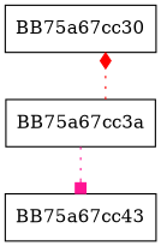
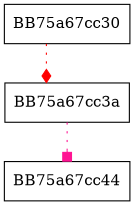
  digraph {
    splines=ortho
    node [shape=box]
    edge [style=dotted]
    BB75a67cc30
    BB75a67cc3a
-   BB75a67cc43
-   BB75a67cc3a -> BB75a67cc30 [arrowhead=diamond color=red]
+   BB75a67cc43 [label=BB75a67cc44]
+   BB75a67cc30 -> BB75a67cc3a [arrowhead=diamond color=red]
    BB75a67cc3a -> BB75a67cc43 [arrowhead=box color=deeppink]
  }
